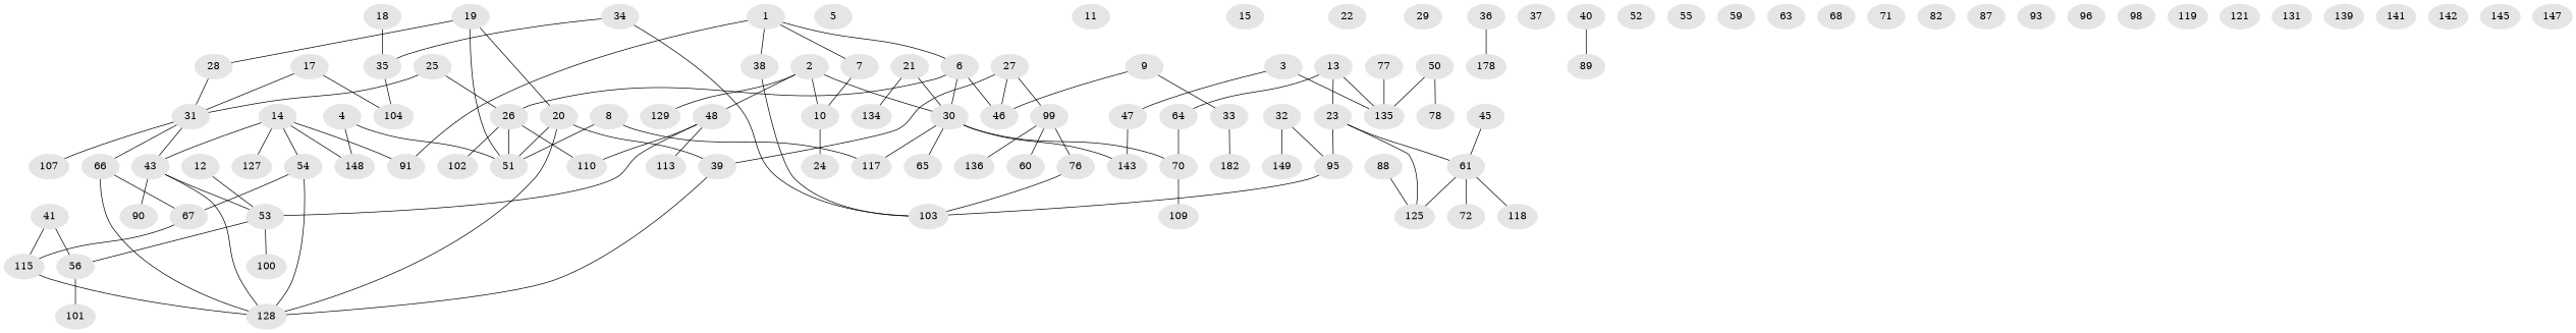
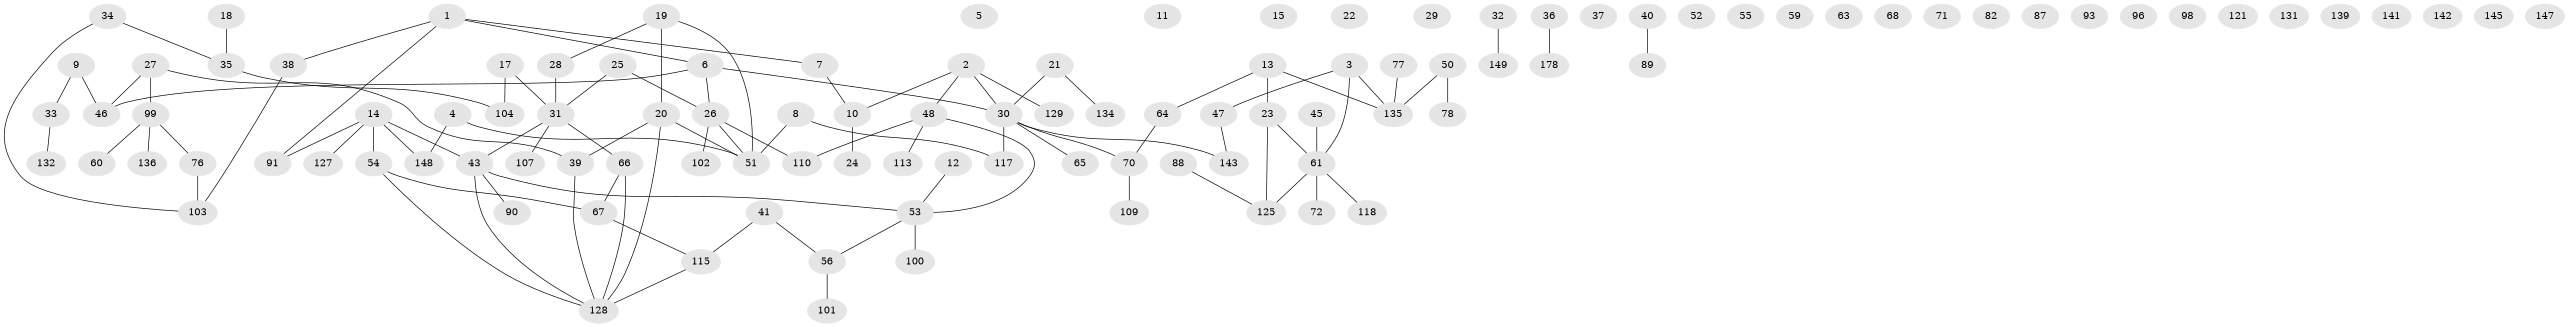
  graph {
    fontname="DejaVu Serif"
    node [color=gray90 fontname="DejaVu Serif" style=filled]
    edge [fontname="DejaVu Serif"]
    1 [super="+44"]
    6 [super="+140"]
    7
    38
    91
    30 [super="+126"]
    26 [super="+122"]
    46 [super="+83"]
    10 [super="+81"]
    103 [super="+124"]
    2 [super="+16"]
    48 [super="+79"]
    129
    24
    117
    65
    70
    143
    53 [super="+123"]
    110
    113
    3 [super="+75"]
    47 [super="+133"]
    61 [super="+80"]
    135 [super="+138"]
    125
    72
    118
    51 [super="+74"]
    4
    148
    5
    102
    8 [super="+97"]
    9
    33
-   132 [label=182]
+   132
    11
    56 [super="+94"]
    100
    12
    23 [super="+85"]
-   95 [super="+144"]
    13
    64
    14 [super="+58"]
    43 [super="+106"]
    54
    127
    128 [super="+137"]
    90
    67 [super="+120"]
    15
    17 [super="+62"]
    31 [super="+92"]
    104
    66 [super="+69"]
    107
    35 [super="+42"]
    18
    19 [super="+86"]
    20 [super="+84"]
    28
    39 [super="+114"]
    21
    134
    22
    25 [super="+112"]
    27 [super="+73"]
    n70 [label=99 super="+130"]
    60
    76
    136
    29
    109
    32 [super="+105"]
    149
    34 [super="+99"]
    36 [super="+111"]
    n80 [label=178]
    37
    40
    89
    101
    41
    115 [super="+116"]
    45
    50 [super="+57"]
    78
    52
    55
    59
    63
    68
    71
    77
    82
    87
    88
    93 [super="+146"]
    96
    98
-   119
    121
    131
    139
    141
    142
    145
    147
    1 -- 6
    1 -- 7
    1 -- 38
    1 -- 91
    6 -- 30
    6 -- 26
    6 -- 46
    7 -- 10
    38 -- 103
    30 -- 117
    30 -- 65
    30 -- 70
    30 -- 143
    26 -- 110
    26 -- 51
    26 -- 102
    10 -- 24
    2 -- 30
    2 -- 10
    2 -- 48
    2 -- 129
    48 -- 53
    48 -- 110
    48 -- 113
    70 -- 109
    53 -- 56
    53 -- 100
    3 -- 47
+   3 -- 61
    3 -- 135 [weight=2]
    47 -- 143
    61 -- 125
    61 -- 72
    61 -- 118
    4 -- 51
    4 -- 148
    8 -- 117
    8 -- 51
    9 -- 46
    9 -- 33
    33 -- 132
    56 -- 101
    12 -- 53
    23 -- 61
    23 -- 125
-   23 -- 95
-   95 -- 103
    13 -- 135
    13 -- 23
    13 -- 64
    64 -- 70
    14 -- 91
    14 -- 148
    14 -- 43 [weight=2]
    14 -- 54
    14 -- 127
    43 -- 53
    43 -- 128
    43 -- 90
    54 -- 128
    54 -- 67
    67 -- 115
    17 -- 31
    17 -- 104
    31 -- 43
    31 -- 66
    31 -- 107
    66 -- 128
    66 -- 67
    35 -- 104
    18 -- 35
    19 -- 51
    19 -- 20
    19 -- 28
    20 -- 51
    20 -- 128
    20 -- 39
    28 -- 31
    39 -- 128
    21 -- 30
    21 -- 134
    25 -- 26
    25 -- 31
    27 -- 46
    27 -- 39
    27 -- n70
    n70 -- 60
    n70 -- 76
    n70 -- 136
    76 -- 103
-   32 -- 95
    32 -- 149
    34 -- 103
    34 -- 35
    36 -- n80
    40 -- 89
    41 -- 56
    41 -- 115
    115 -- 128
    45 -- 61
    50 -- 135
    50 -- 78
    77 -- 135
    88 -- 125
  }
